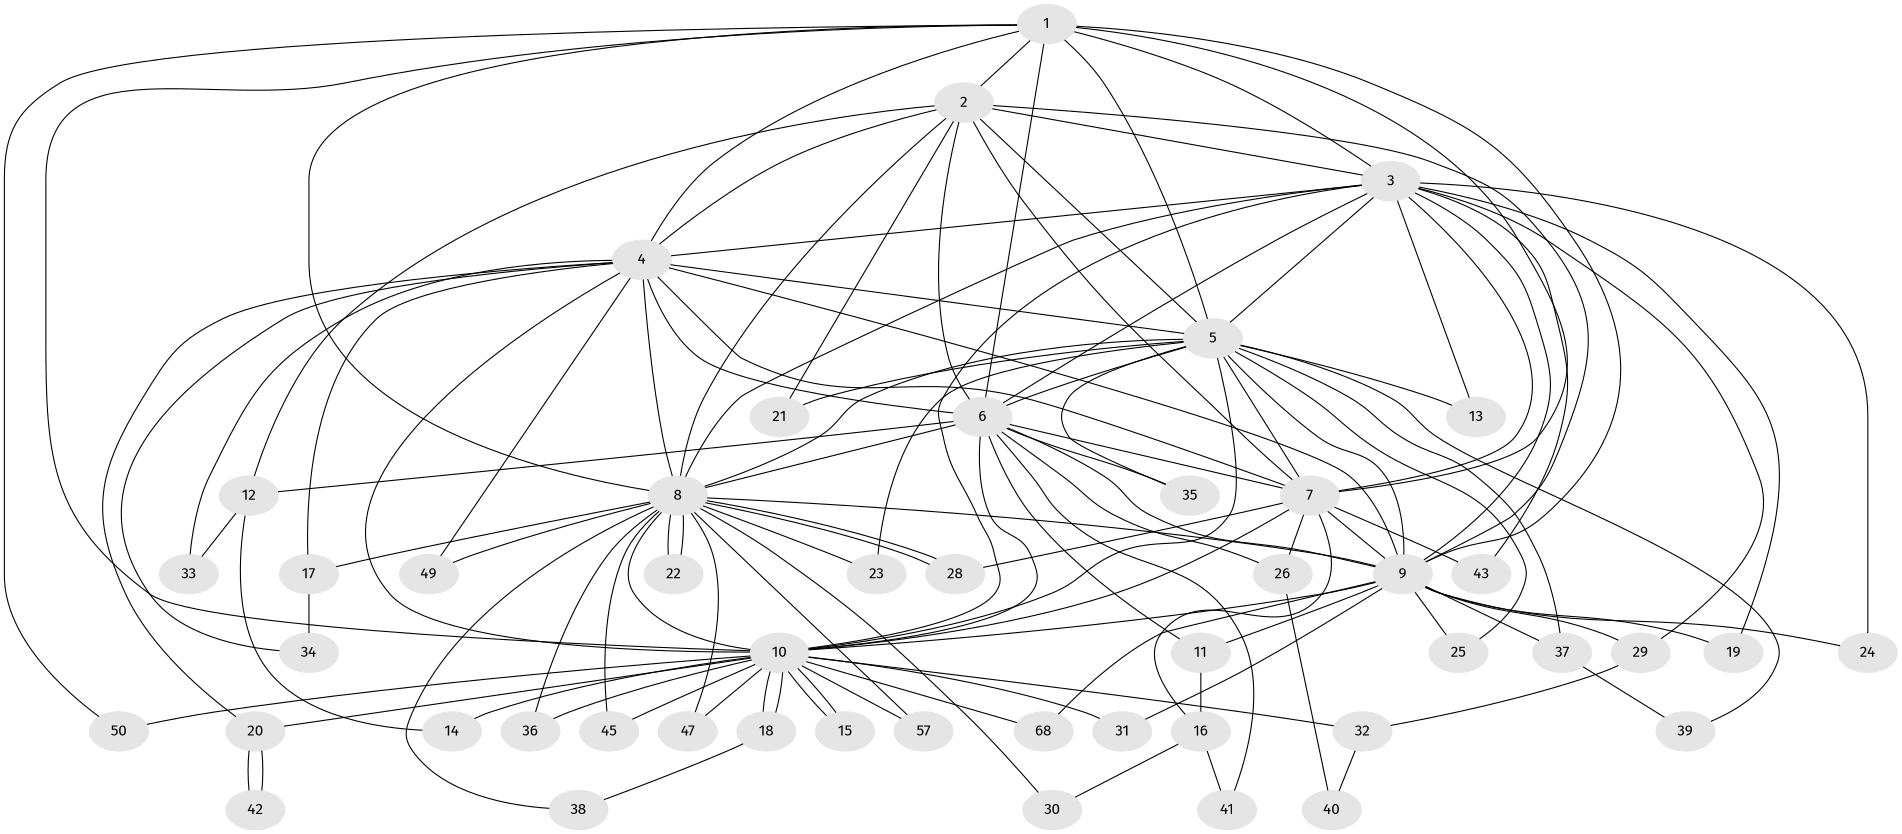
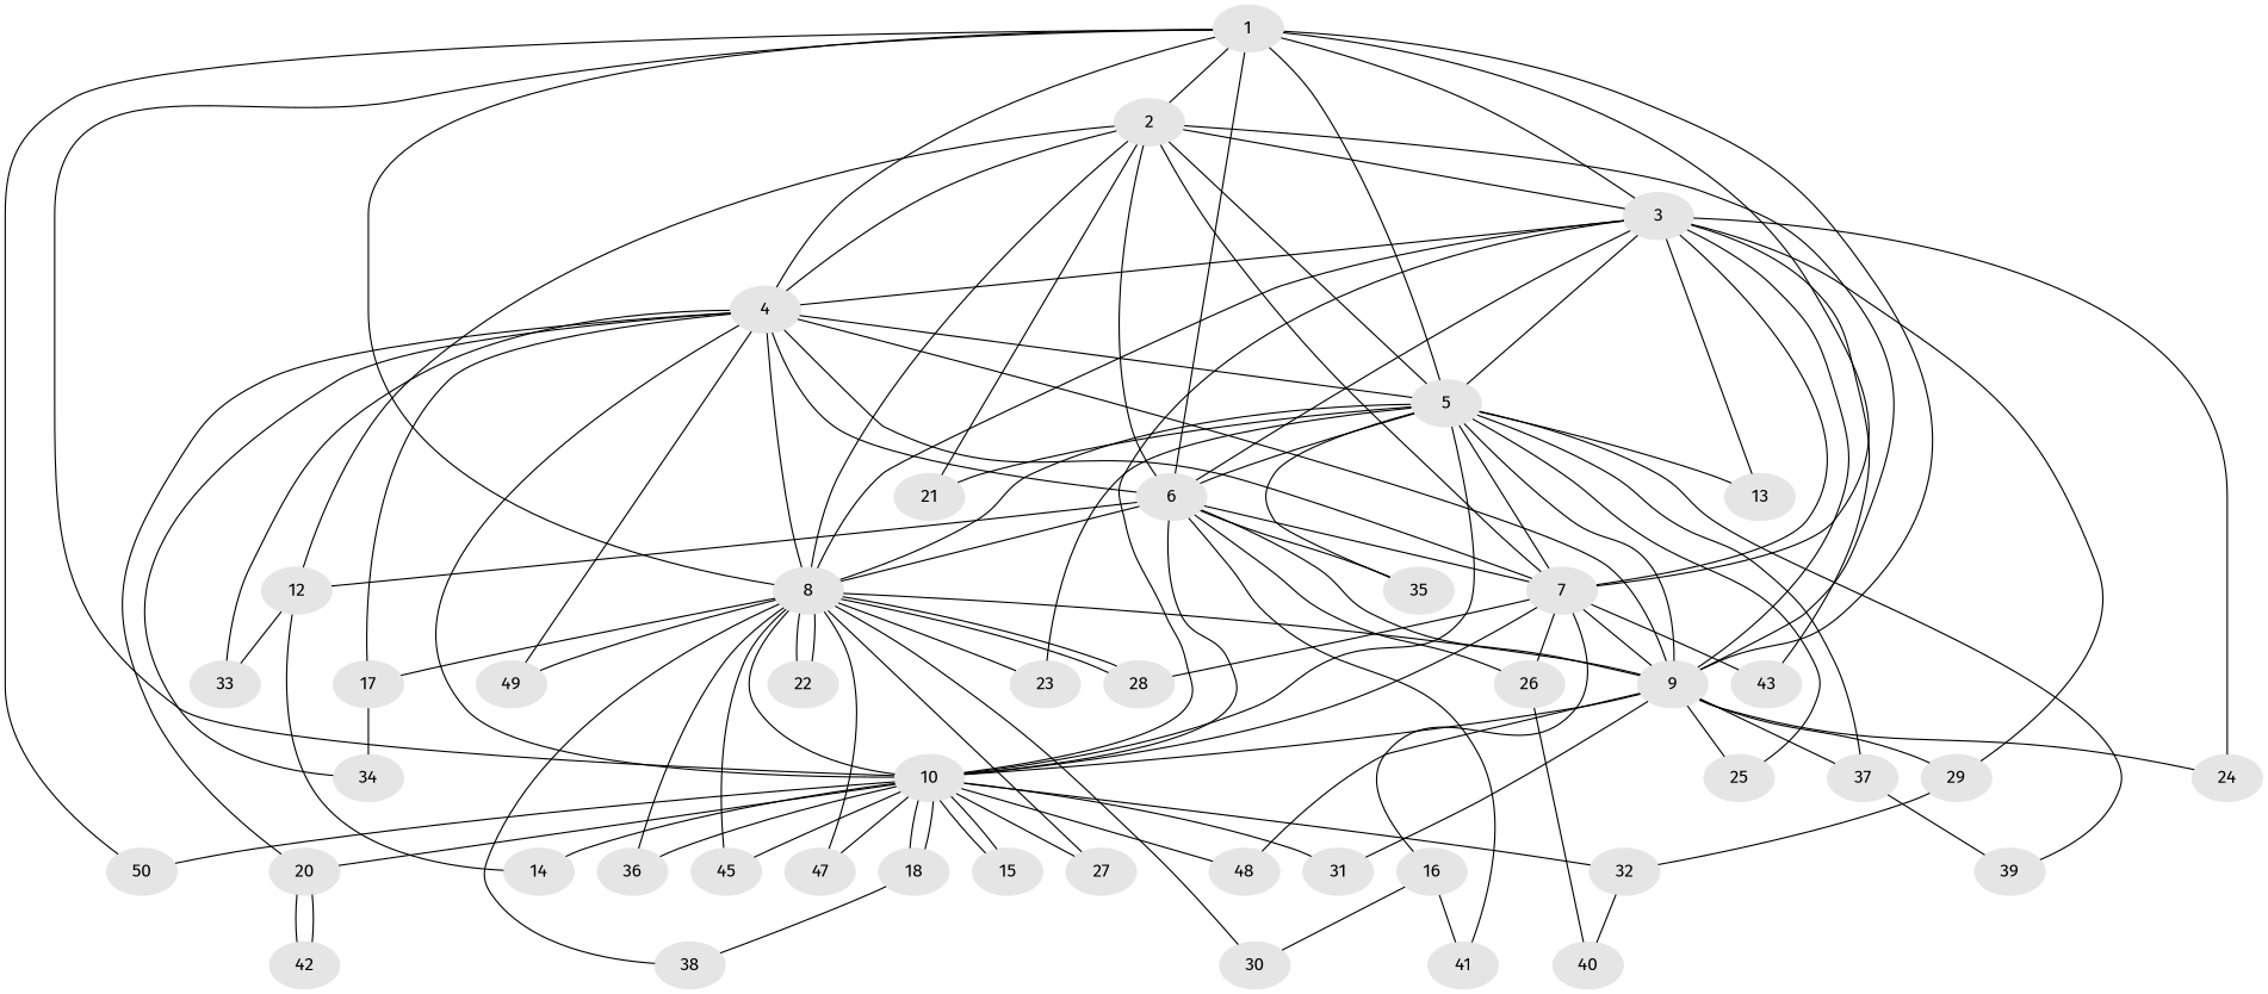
  graph {
    fontname="Fira Sans"
    node [color=gray90 fontname="Fira Sans" style=filled]
    edge [fontname="Fira Sans"]
    1
    2
    3
    4
    5
    6
    7
    8
    9
    10
    50
    12
    21
    13
-   19
    24
    29
    43
    17
    20
    33
    34
    49
    23
    25
    35
    37
    39
-   11
    26
    41
    16
    28
    22
-   27 [label=57]
+   27
    30
    36
    38
    45
    47
    31
-   48 [label=68]
+   48
    14
    15
    18
    32
    42
    40
    1 -- 2
    1 -- 3
    1 -- 4
    1 -- 5
    1 -- 6
    1 -- 7
    1 -- 8
    1 -- 9
    1 -- 10
    1 -- 50
    2 -- 3
    2 -- 4
    2 -- 5
    2 -- 6
    2 -- 7
    2 -- 8
    2 -- 9
    2 -- 12
    2 -- 21
    3 -- 4
    3 -- 5
    3 -- 6
    3 -- 7
    3 -- 8
    3 -- 9
    3 -- 10
    3 -- 13
-   3 -- 19
    3 -- 24
    3 -- 29
    3 -- 43
    4 -- 5
    4 -- 6
    4 -- 7
    4 -- 8
    4 -- 9
    4 -- 10
    4 -- 17
    4 -- 20
    4 -- 33
    4 -- 34
    4 -- 49
    5 -- 6
    5 -- 7
    5 -- 8
    5 -- 9
    5 -- 10
    5 -- 21
    5 -- 13
    5 -- 23
    5 -- 25
    5 -- 35
    5 -- 37
    5 -- 39
    6 -- 7
    6 -- 8
    6 -- 9
    6 -- 10
    6 -- 12
    6 -- 35
-   6 -- 11
    6 -- 26
    6 -- 41
    7 -- 9
    7 -- 10
    7 -- 43
    7 -- 26
    7 -- 16
    7 -- 28
    8 -- 9
    8 -- 10
    8 -- 17
    8 -- 49
    8 -- 23
    8 -- 28
    8 -- 28
    8 -- 22
    8 -- 22
    8 -- 27
    8 -- 30
    8 -- 36
    8 -- 38
    8 -- 45
    8 -- 47
    9 -- 10
-   9 -- 19
    9 -- 24
    9 -- 29
    9 -- 25
    9 -- 37
-   9 -- 11
    9 -- 31
    9 -- 48
    10 -- 50
    10 -- 20
    10 -- 27
    10 -- 36
    10 -- 45
    10 -- 47
    10 -- 31
    10 -- 48
    10 -- 14
    10 -- 15
    10 -- 15
    10 -- 18
    10 -- 18
    10 -- 32
    12 -- 33
    12 -- 14
    29 -- 32
    17 -- 34
    20 -- 42
    20 -- 42
    37 -- 39
-   11 -- 16
    26 -- 40
    16 -- 41
    16 -- 30
    18 -- 38
    32 -- 40
  }
